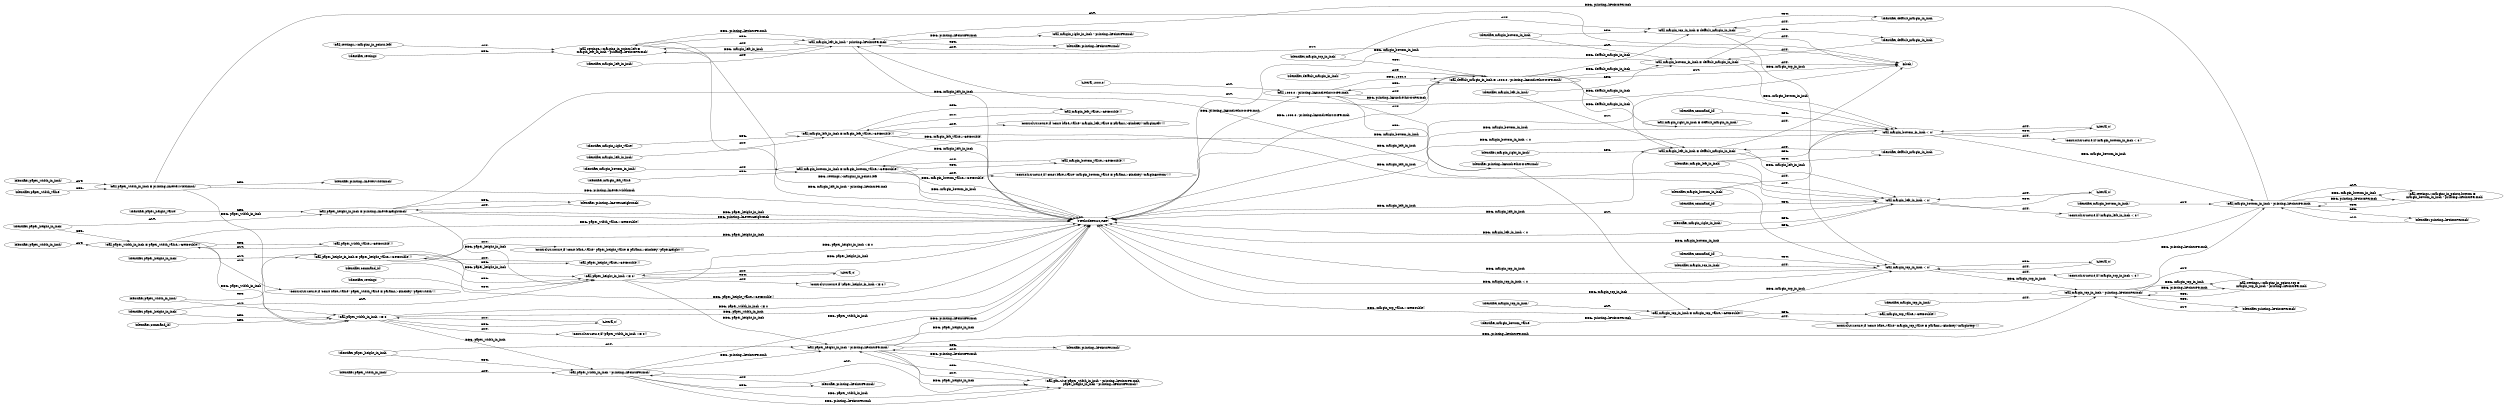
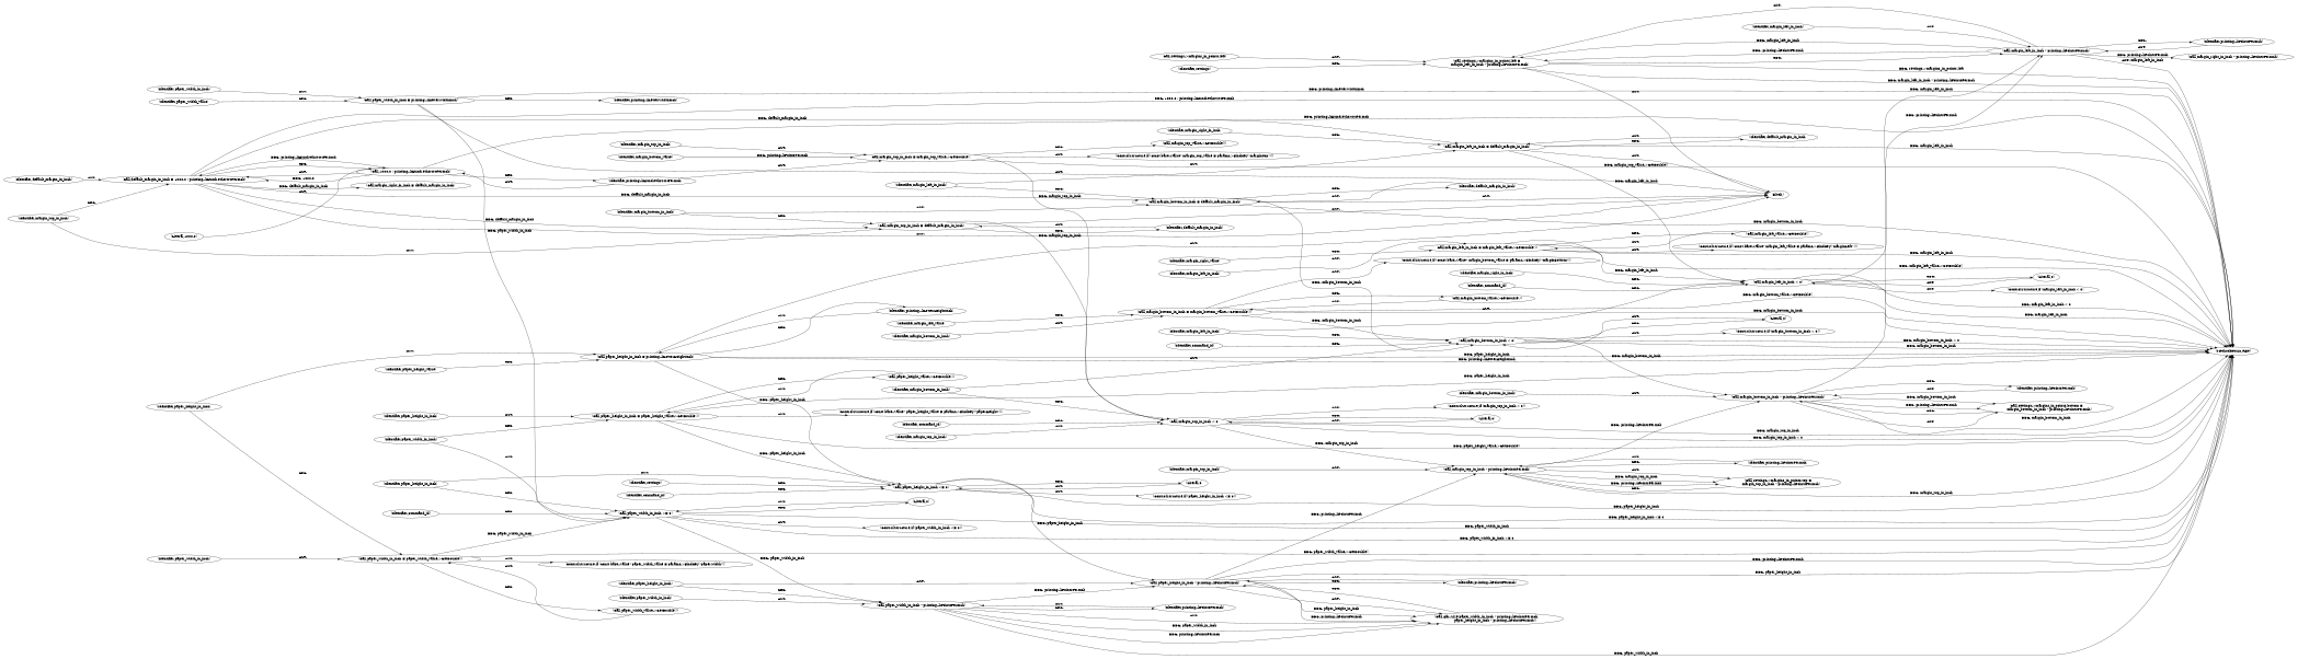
  digraph {
    rankdir=LR
    n1 [label="(Call,settings->margins_in_points.left =\n      margin_left_in_inch * printing::kPointsPerInch)"]
    n2 [label="(Call,margin_left_in_inch * printing::kPointsPerInch)"]
    n3 [label="(MethodReturn,RET)"]
    n4 [label="(Block,)"]
    n5 [label="(Identifier,printing::kPointsPerInch)"]
    n6 [label="(Call,margin_right_in_inch * printing::kPointsPerInch)"]
    n7 [label="(Call,margin_left_in_inch < 0)"]
    n8 [label="(Literal,0)"]
    n9 [label="(ControlStructure,if (margin_left_in_inch < 0))"]
    n10 [label="(Call,margin_left_in_inch = default_margin_in_inch)"]
    n11 [label="(Identifier,default_margin_in_inch)"]
    n12 [label="(Call,default_margin_in_inch = 1000.0 / printing::kHundrethsMMPerInch)"]
    n13 [label="(Call,1000.0 / printing::kHundrethsMMPerInch)"]
    n14 [label="(Call,margin_bottom_in_inch = default_margin_in_inch)"]
    n15 [label="(Call,margin_top_in_inch = default_margin_in_inch)"]
    n16 [label="(Call,margin_right_in_inch = default_margin_in_inch)"]
    n17 [label="(Identifier,printing::kHundrethsMMPerInch)"]
    n18 [label="(Call,margin_bottom_in_inch < 0)"]
    n19 [label="(Identifier,default_margin_in_inch)"]
    n20 [label="(Call,margin_top_in_inch < 0)"]
    n21 [label="(Identifier,default_margin_in_inch)"]
    n22 [label="(Call,margin_top_in_inch = margin_top_value->GetDouble())"]
    n23 [label="(Call,margin_left_in_inch = margin_left_value->GetDouble())"]
    n24 [label="(Call,margin_left_value->GetDouble())"]
    n25 [label="(ControlStructure,if (const base::Value* margin_left_value = params->FindKey(\"marginLeft\")))"]
    n26 [label="(Call,margin_bottom_in_inch * printing::kPointsPerInch)"]
    n27 [label="(Call,settings->margins_in_points.bottom =\n      margin_bottom_in_inch * printing::kPointsPerInch)"]
    n28 [label="(Identifier,printing::kPointsPerInch)"]
    n29 [label="(ControlStructure,if (margin_bottom_in_inch < 0))"]
    n30 [label="(Literal,0)"]
    n31 [label="(Call,margin_bottom_in_inch = margin_bottom_value->GetDouble())"]
    n32 [label="(Call,margin_bottom_value->GetDouble())"]
    n33 [label="(ControlStructure,if (const base::Value* margin_bottom_value = params->FindKey(\"marginBottom\")))"]
    n34 [label="(Call,margin_top_in_inch * printing::kPointsPerInch)"]
    n35 [label="(Call,settings->margins_in_points.top =\n      margin_top_in_inch * printing::kPointsPerInch)"]
    n36 [label="(Identifier,printing::kPointsPerInch)"]
    n37 [label="(ControlStructure,if (margin_top_in_inch < 0))"]
    n38 [label="(Literal,0)"]
    n39 [label="(Call,margin_top_value->GetDouble())"]
    n40 [label="(ControlStructure,if (const base::Value* margin_top_value = params->FindKey(\"marginTop\")))"]
    n41 [label="(Call,paper_height_in_inch * printing::kPointsPerInch)"]
    n42 [label="(Call,gfx::Size(paper_width_in_inch * printing::kPointsPerInch,\n                paper_height_in_inch * printing::kPointsPerInch))"]
    n43 [label="(Identifier,printing::kPointsPerInch)"]
    n44 [label="(Call,paper_height_in_inch <= 0)"]
    n45 [label="(Literal,0)"]
    n46 [label="(ControlStructure,if (paper_height_in_inch <= 0))"]
    n47 [label="(Call,paper_height_in_inch = paper_height_value->GetDouble())"]
    n48 [label="(ControlStructure,if (const base::Value* paper_height_value = params->FindKey(\"paperHeight\")))"]
    n49 [label="(Call,paper_height_value->GetDouble())"]
    n50 [label="(Call,paper_height_in_inch = printing::kLetterHeightInch)"]
    n51 [label="(Identifier,printing::kLetterHeightInch)"]
    n52 [label="(Call,paper_width_in_inch * printing::kPointsPerInch)"]
    n53 [label="(Identifier,printing::kPointsPerInch)"]
    n54 [label="(Call,paper_width_in_inch <= 0)"]
    n55 [label="(ControlStructure,if (paper_width_in_inch <= 0))"]
    n56 [label="(Literal,0)"]
    n57 [label="(Call,paper_width_in_inch = printing::kLetterWidthInch)"]
    n58 [label="(Identifier,printing::kLetterWidthInch)"]
    n59 [label="(Call,paper_width_in_inch = paper_width_value->GetDouble())"]
    n60 [label="(ControlStructure,if (const base::Value* paper_width_value = params->FindKey(\"paperWidth\")))"]
    n61 [label="(Call,paper_width_value->GetDouble())"]
    n62 [label="(Identifier,margin_bottom_in_inch)"]
    n63 [label="(Identifier,margin_top_in_inch)"]
    n64 [label="(Identifier,margin_top_in_inch)"]
    n65 [label="(Literal,1000.0)"]
    n66 [label="(Identifier,margin_left_in_inch)"]
    n67 [label="(Identifier,command_id)"]
    n68 [label="(Identifier,paper_height_in_inch)"]
    n69 [label="(Identifier,margin_right_in_inch)"]
    n70 [label="(Identifier,margin_left_in_inch)"]
    n71 [label="(Identifier,command_id)"]
    n72 [label="(Identifier,margin_bottom_in_inch)"]
    n73 [label="(Identifier,command_id)"]
    n74 [label="(Identifier,paper_width_in_inch)"]
    n75 [label="(Identifier,margin_left_in_inch)"]
    n76 [label="(Identifier,settings)"]
    n77 [label="(Call,settings->margins_in_points.left)"]
    n78 [label="(Identifier,paper_height_in_inch)"]
    n79 [label="(Identifier,margin_top_in_inch)"]
    n80 [label="(Identifier,default_margin_in_inch)"]
    n81 [label="(Identifier,margin_bottom_value)"]
    n82 [label="(Identifier,paper_width_in_inch)"]
    n83 [label="(Identifier,margin_left_value)"]
    n84 [label="(Identifier,paper_width_in_inch)"]
    n85 [label="(Identifier,command_id)"]
    n86 [label="(Identifier,settings)"]
    n87 [label="(Identifier,margin_left_in_inch)"]
    n88 [label="(Identifier,margin_right_in_inch)"]
    n89 [label="(Identifier,margin_bottom_in_inch)"]
    n90 [label="(Identifier,paper_width_in_inch)"]
    n91 [label="(Identifier,margin_right_value)"]
    n92 [label="(Identifier,margin_bottom_in_inch)"]
    n93 [label="(Identifier,paper_height_value)"]
    n94 [label="(Identifier,margin_top_in_inch)"]
    n95 [label="(Identifier,command_id)"]
    n96 [label="(Identifier,paper_height_in_inch)"]
    n97 [label="(Identifier,paper_width_value)"]
    n98 [label="(Identifier,paper_height_in_inch)"]
    n1 -> n2 [label="CFG: "]
    n1 -> n3 [label="DDG: margin_left_in_inch * printing::kPointsPerInch"]
    n1 -> n3 [label="DDG: settings->margins_in_points.left"]
    n1 -> n4 [label="AST: "]
    n2 -> n1 [label="AST: "]
    n2 -> n1 [label="DDG: margin_left_in_inch"]
    n2 -> n1 [label="DDG: printing::kPointsPerInch"]
-   n2 -> n3 [label="DDG: margin_left_in_inch"]
+   n2 -> n3 [label="AST: margin_left_in_inch"]
    n2 -> n5 [label="CFG: "]
    n2 -> n6 [label="DDG: printing::kPointsPerInch"]
    n5 -> n2 [label="AST: "]
    n7 -> n2 [label="DDG: margin_left_in_inch"]
    n7 -> n3 [label="DDG: margin_left_in_inch"]
    n7 -> n3 [label="DDG: margin_left_in_inch < 0"]
    n7 -> n8 [label="CFG: "]
    n7 -> n9 [label="AST: "]
    n8 -> n7 [label="AST: "]
    n10 -> n3 [label="DDG: margin_left_in_inch"]
    n10 -> n4 [label="AST: "]
    n10 -> n7 [label="DDG: margin_left_in_inch"]
    n10 -> n11 [label="CFG: "]
    n11 -> n10 [label="AST: "]
    n12 -> n3 [label="DDG: 1000.0 / printing::kHundrethsMMPerInch"]
    n12 -> n4 [label="AST: "]
    n12 -> n10 [label="DDG: default_margin_in_inch"]
    n12 -> n13 [label="CFG: "]
    n12 -> n14 [label="DDG: default_margin_in_inch"]
    n12 -> n15 [label="DDG: default_margin_in_inch"]
    n12 -> n16 [label="DDG: default_margin_in_inch"]
-   n3 -> n13 [label="DDG: printing::kHundrethsMMPerInch"]
+   n13 -> n3 [label="DDG: printing::kHundrethsMMPerInch"]
    n13 -> n12 [label="AST: "]
    n13 -> n12 [label="DDG: 1000.0"]
    n13 -> n12 [label="DDG: printing::kHundrethsMMPerInch"]
    n13 -> n17 [label="CFG: "]
    n14 -> n3 [label="DDG: margin_bottom_in_inch"]
    n14 -> n4 [label="AST: "]
    n14 -> n18 [label="DDG: margin_bottom_in_inch"]
    n14 -> n19 [label="CFG: "]
    n15 -> n4 [label="AST: "]
    n15 -> n20 [label="DDG: margin_top_in_inch"]
    n15 -> n21 [label="CFG: "]
    n17 -> n13 [label="AST: "]
    n17 -> n22 [label="AST: "]
    n18 -> n3 [label="DDG: margin_bottom_in_inch < 0"]
    n18 -> n3 [label="DDG: margin_bottom_in_inch"]
    n18 -> n26 [label="DDG: margin_bottom_in_inch"]
    n18 -> n29 [label="AST: "]
    n18 -> n30 [label="CFG: "]
    n19 -> n14 [label="AST: "]
    n20 -> n3 [label="DDG: margin_top_in_inch"]
    n20 -> n3 [label="DDG: margin_top_in_inch < 0"]
    n20 -> n34 [label="DDG: margin_top_in_inch"]
    n20 -> n37 [label="AST: "]
    n20 -> n38 [label="CFG: "]
    n21 -> n15 [label="AST: "]
    n22 -> n3 [label="DDG: margin_top_value->GetDouble()"]
    n22 -> n20 [label="DDG: margin_top_in_inch"]
    n22 -> n39 [label="CFG: "]
    n22 -> n40 [label="AST: "]
    n23 -> n3 [label="DDG: margin_left_value->GetDouble()"]
    n23 -> n3 [label="DDG: margin_left_in_inch"]
    n23 -> n7 [label="DDG: margin_left_in_inch"]
    n23 -> n24 [label="CFG: "]
    n23 -> n25 [label="AST: "]
    n24 -> n23 [label="AST: "]
    n26 -> n2 [label="DDG: printing::kPointsPerInch"]
    n26 -> n3 [label="DDG: margin_bottom_in_inch"]
    n26 -> n27 [label="AST: "]
    n26 -> n27 [label="DDG: margin_bottom_in_inch"]
    n26 -> n27 [label="DDG: printing::kPointsPerInch"]
    n26 -> n28 [label="CFG: "]
    n27 -> n26 [label="CFG: "]
    n28 -> n26 [label="AST: "]
    n30 -> n18 [label="AST: "]
    n31 -> n3 [label="DDG: margin_bottom_in_inch"]
    n31 -> n3 [label="DDG: margin_bottom_value->GetDouble()"]
    n31 -> n18 [label="DDG: margin_bottom_in_inch"]
    n31 -> n32 [label="CFG: "]
    n31 -> n33 [label="AST: "]
    n32 -> n31 [label="AST: "]
    n34 -> n3 [label="DDG: margin_top_in_inch"]
    n34 -> n26 [label="DDG: printing::kPointsPerInch"]
    n34 -> n35 [label="AST: "]
    n34 -> n35 [label="DDG: margin_top_in_inch"]
    n34 -> n35 [label="DDG: printing::kPointsPerInch"]
    n34 -> n36 [label="CFG: "]
    n35 -> n34 [label="CFG: "]
    n36 -> n34 [label="AST: "]
    n38 -> n20 [label="AST: "]
    n41 -> n3 [label="DDG: printing::kPointsPerInch"]
    n41 -> n3 [label="DDG: paper_height_in_inch"]
    n41 -> n34 [label="DDG: printing::kPointsPerInch"]
    n41 -> n42 [label="AST: "]
    n41 -> n42 [label="DDG: paper_height_in_inch"]
    n41 -> n42 [label="DDG: printing::kPointsPerInch"]
    n41 -> n43 [label="CFG: "]
    n42 -> n41 [label="CFG: "]
    n43 -> n41 [label="AST: "]
    n44 -> n3 [label="DDG: paper_height_in_inch <= 0"]
    n44 -> n3 [label="DDG: paper_height_in_inch"]
    n44 -> n41 [label="DDG: paper_height_in_inch"]
    n44 -> n45 [label="CFG: "]
    n44 -> n46 [label="AST: "]
    n45 -> n44 [label="AST: "]
    n47 -> n3 [label="DDG: paper_height_in_inch"]
    n47 -> n3 [label="DDG: paper_height_value->GetDouble()"]
    n47 -> n44 [label="DDG: paper_height_in_inch"]
    n47 -> n48 [label="AST: "]
    n47 -> n49 [label="CFG: "]
    n49 -> n47 [label="AST: "]
    n50 -> n3 [label="DDG: paper_height_in_inch"]
    n50 -> n3 [label="DDG: printing::kLetterHeightInch"]
    n50 -> n4 [label="AST: "]
    n50 -> n44 [label="DDG: paper_height_in_inch"]
    n50 -> n51 [label="CFG: "]
    n51 -> n50 [label="AST: "]
    n52 -> n3 [label="DDG: paper_width_in_inch"]
    n52 -> n41 [label="DDG: printing::kPointsPerInch"]
    n52 -> n42 [label="AST: "]
    n52 -> n42 [label="DDG: paper_width_in_inch"]
    n52 -> n42 [label="DDG: printing::kPointsPerInch"]
    n52 -> n53 [label="CFG: "]
    n53 -> n52 [label="AST: "]
    n54 -> n3 [label="DDG: paper_width_in_inch"]
    n54 -> n3 [label="DDG: paper_width_in_inch <= 0"]
    n54 -> n52 [label="DDG: paper_width_in_inch"]
    n54 -> n55 [label="AST: "]
    n54 -> n56 [label="CFG: "]
    n56 -> n54 [label="AST: "]
    n57 -> n3 [label="DDG: printing::kLetterWidthInch"]
    n57 -> n4 [label="AST: "]
    n57 -> n54 [label="DDG: paper_width_in_inch"]
    n57 -> n58 [label="CFG: "]
    n59 -> n3 [label="DDG: paper_width_value->GetDouble()"]
    n59 -> n54 [label="DDG: paper_width_in_inch"]
    n59 -> n60 [label="AST: "]
    n59 -> n61 [label="CFG: "]
    n61 -> n59 [label="AST: "]
    n62 -> n26 [label="AST: "]
    n63 -> n34 [label="AST: "]
    n64 -> n22 [label="AST: "]
    n65 -> n13 [label="AST: "]
    n66 -> n7 [label="AST: "]
    n66 -> n18 [label="CFG: "]
    n67 -> n54 [label="CFG: "]
    n68 -> n47 [label="AST: "]
    n69 -> n10 [label="CFG: "]
    n70 -> n10 [label="AST: "]
    n70 -> n14 [label="CFG: "]
    n71 -> n44 [label="CFG: "]
    n72 -> n14 [label="AST: "]
    n72 -> n15 [label="CFG: "]
    n73 -> n18 [label="CFG: "]
    n74 -> n57 [label="AST: "]
    n75 -> n23 [label="AST: "]
    n76 -> n1 [label="CFG: "]
    n77 -> n1 [label="AST: "]
    n78 -> n50 [label="AST: "]
    n78 -> n59 [label="CFG: "]
    n79 -> n12 [label="CFG: "]
    n79 -> n15 [label="AST: "]
    n80 -> n12 [label="AST: "]
    n81 -> n22 [label="DDG: printing::kPointsPerInch"]
    n82 -> n59 [label="AST: "]
    n83 -> n31 [label="CFG: "]
    n84 -> n47 [label="CFG: "]
    n84 -> n54 [label="AST: "]
    n85 -> n7 [label="CFG: "]
    n86 -> n44 [label="CFG: "]
    n87 -> n2 [label="AST: "]
    n88 -> n7 [label="CFG: "]
    n89 -> n18 [label="AST: "]
    n89 -> n20 [label="CFG: "]
    n90 -> n52 [label="AST: "]
    n91 -> n23 [label="CFG: "]
    n92 -> n31 [label="AST: "]
    n93 -> n50 [label="CFG: "]
    n94 -> n20 [label="AST: "]
    n95 -> n20 [label="CFG: "]
    n96 -> n44 [label="AST: "]
    n96 -> n54 [label="CFG: "]
    n97 -> n57 [label="CFG: "]
    n98 -> n41 [label="AST: "]
    n98 -> n52 [label="CFG: "]
  }
